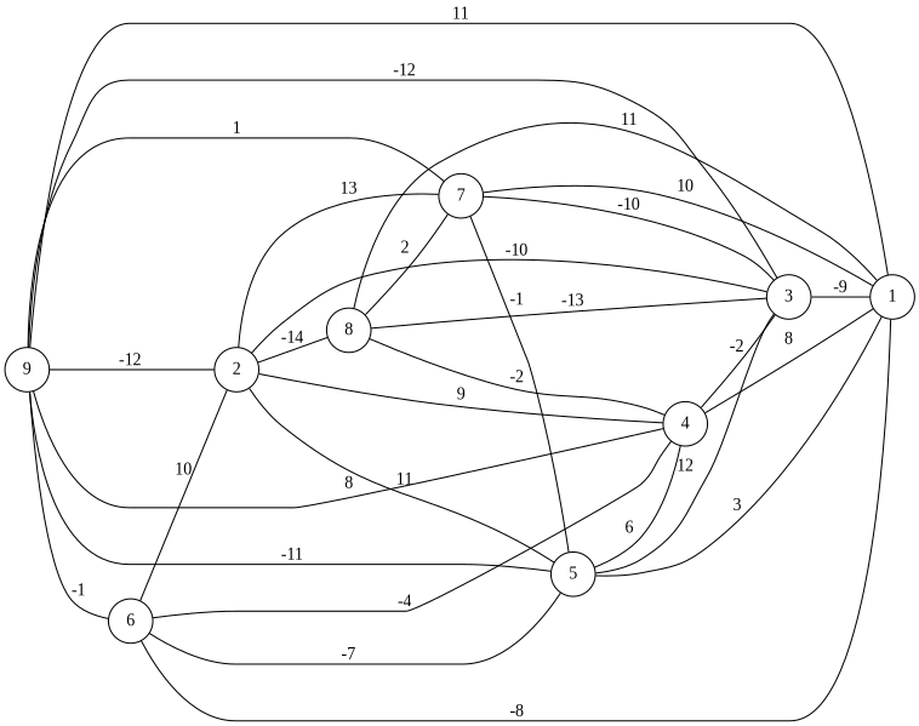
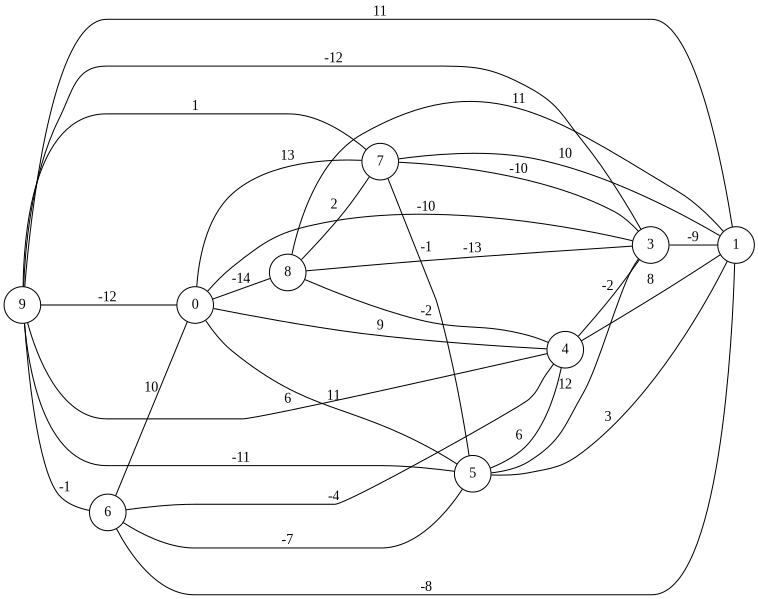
  graph {
    fontname="Liberation Serif"
    rankdir=LR
    node [fontname="Liberation Serif" shape=circle]
    edge [fontname="Liberation Serif"]
    9
    1
-   2
+   2 [label=0]
    3
    4
    5
    6
    7
    8
    9 -- 1 [label=11]
    9 -- 2 [label=-12]
    9 -- 3 [label=-12]
-   9 -- 4 [label=8]
+   9 -- 4 [label=6]
    9 -- 5 [label=-11]
    9 -- 6 [label=-1]
    9 -- 7 [label=1]
    2 -- 8 [label=-14]
    3 -- 1 [label=-9]
    3 -- 2 [label=-10]
    4 -- 1 [label=8]
    4 -- 2 [label=9]
    4 -- 3 [label=-2]
    5 -- 1 [label=3]
    5 -- 2 [label=11]
    5 -- 3 [label=12]
    5 -- 4 [label=6]
    6 -- 1 [label=-8]
    6 -- 2 [label=10]
    6 -- 4 [label=-4]
    6 -- 5 [label=-7]
    7 -- 1 [label=10]
    7 -- 2 [label=13]
    7 -- 3 [label=-10]
    7 -- 5 [label=-1]
    8 -- 1 [label=11]
    8 -- 3 [label=-13]
    8 -- 4 [label=-2]
    8 -- 7 [label=2]
  }
